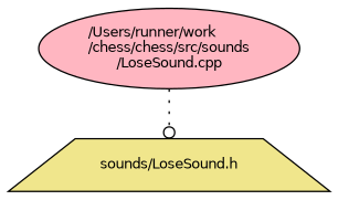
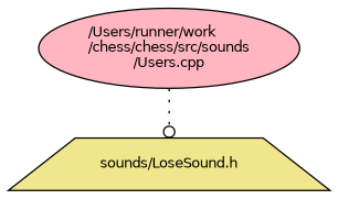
  digraph {
    node [color=black fontname=Helvetica fontsize=10 style=filled]
-   n1 [fillcolor=lightpink fontcolor=black height=0.2 label="/Users/runner/work\l/chess/chess/src/sounds\l/LoseSound.cpp" shape=ellipse width=0.4]
+   n1 [fillcolor=lightpink fontcolor=black height=0.2 label="/Users/runner/work\l/chess/chess/src/sounds\l/Users.cpp" shape=ellipse width=0.4]
    n2 [height=0.2 label="sounds/LoseSound.h" shape=trapezium width=0.4 fillcolor=khaki]
    n1 -> n2 [color=black fontname=Helvetica fontsize=10 labelfontname=Helvetica labelfontsize=10 style=dotted arrowhead=odot]
  }
